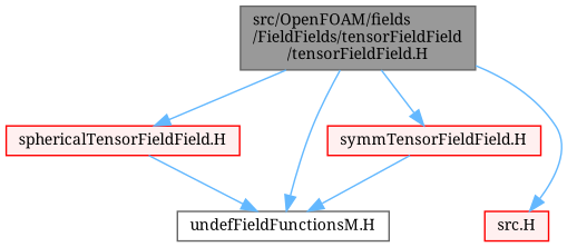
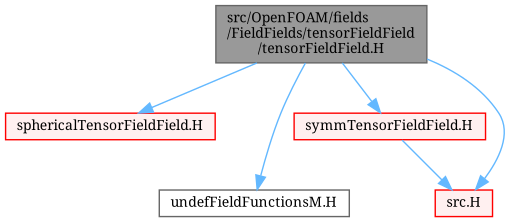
  digraph {
    fontname="Noto Serif"
    node [color=red fillcolor="#FFF0F0" fontname="Noto Serif" fontsize=10 shape=box style=filled]
    edge [color=steelblue1 fontname="Noto Serif" fontsize=10 labelfontname=Helvetica labelfontsize=10 style=solid]
    n1 [color=gray40 fillcolor=grey60 fontcolor=black height=0.2 label="src/OpenFOAM/fields\l/FieldFields/tensorFieldField\l/tensorFieldField.H" width=0.4]
    n2 [height=0.2 label="sphericalTensorFieldField.H" width=0.4]
    n3 [color=grey40 fillcolor=white height=0.2 label="undefFieldFunctionsM.H" width=0.4]
    n4 [height=0.2 label="symmTensorFieldField.H" width=0.4]
    n5 [height=0.2 label="src.H" width=0.4]
    n1 -> n2
    n1 -> n3
    n1 -> n4
    n1 -> n5
-   n2 -> n3
-   n4 -> n3
+   n4 -> n5
  }
